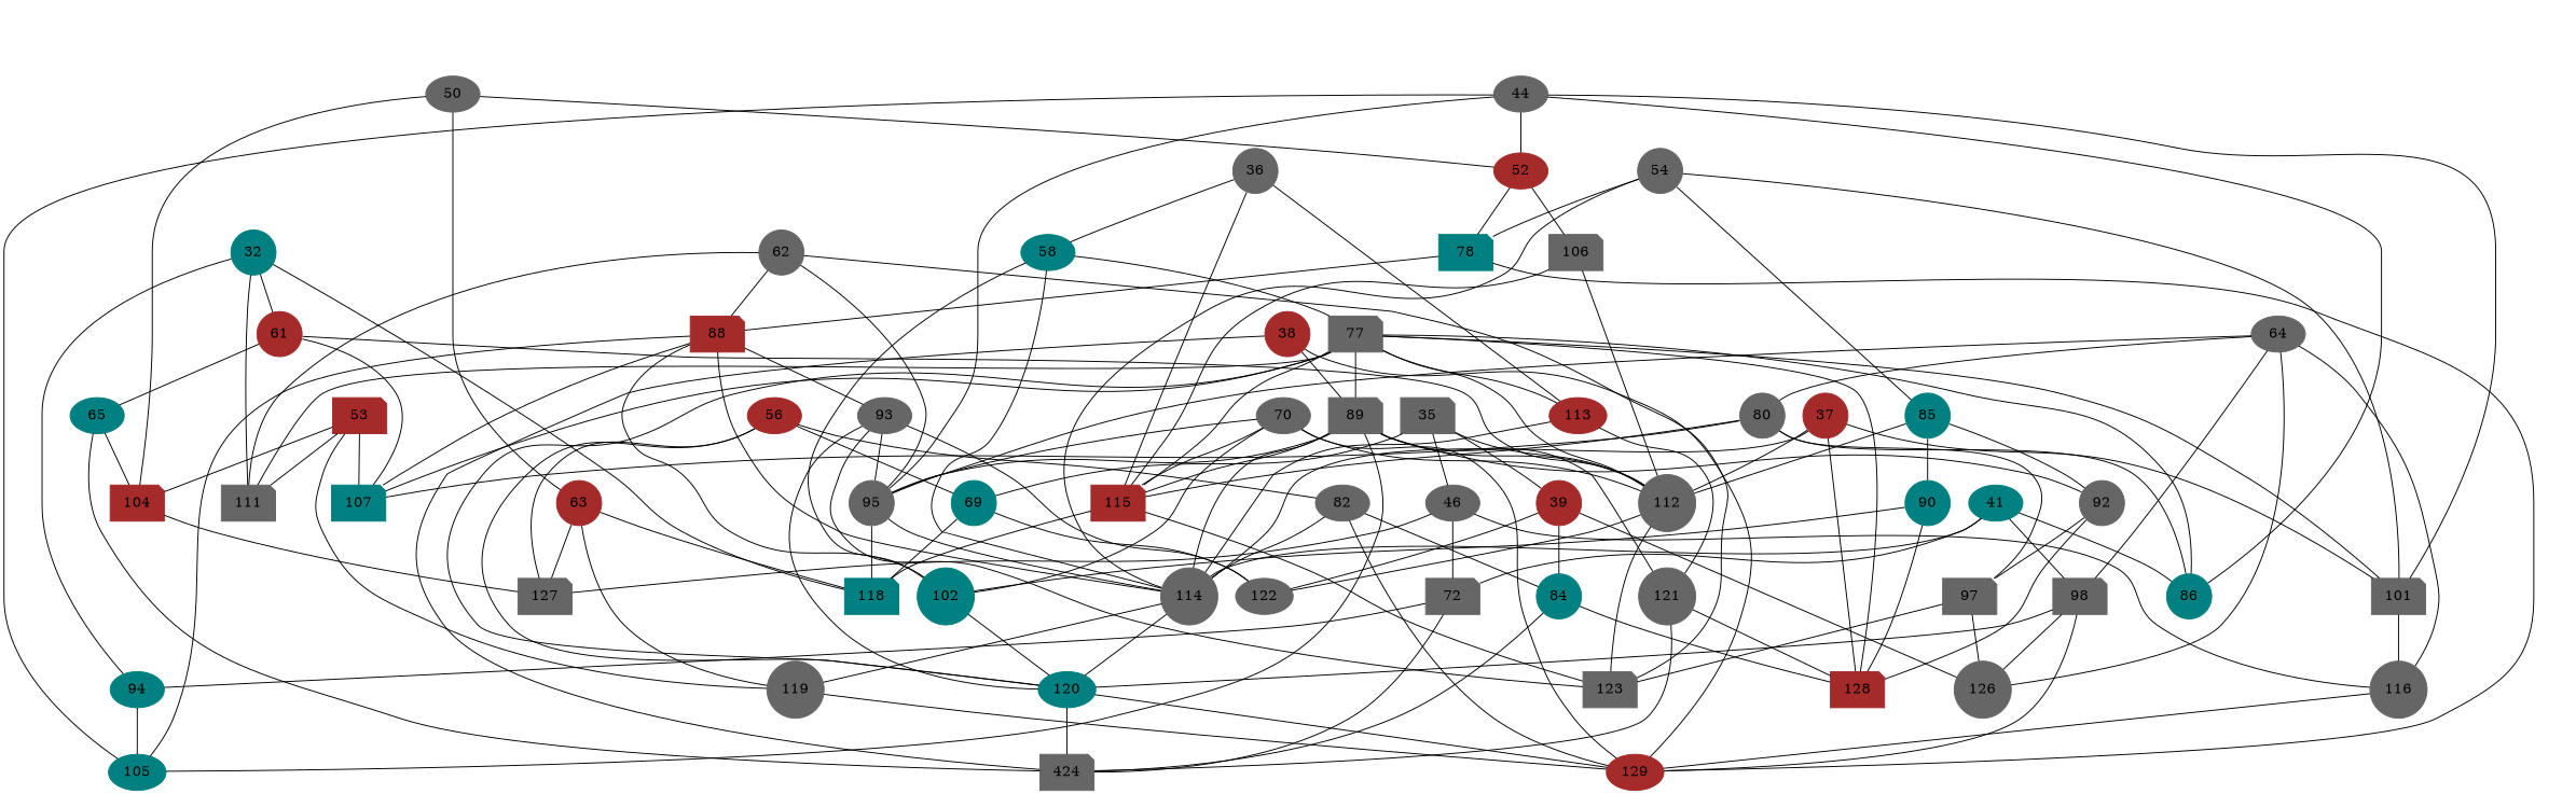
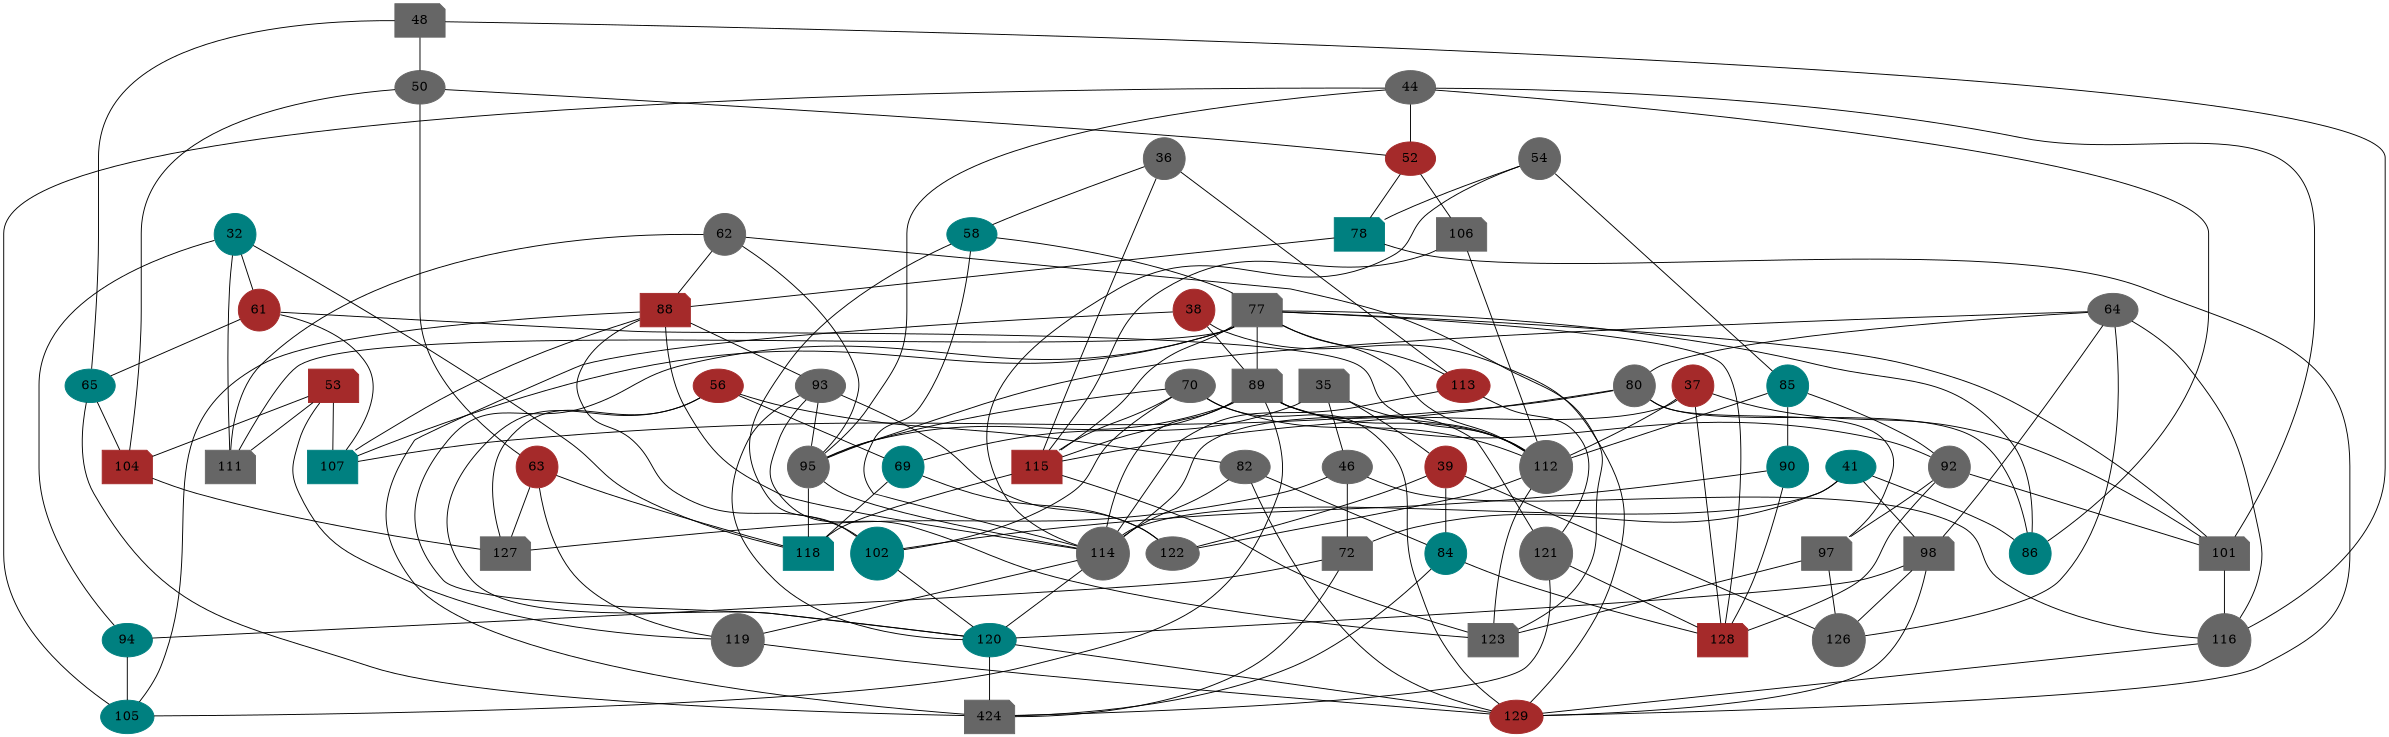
  graph {
    fontname="DejaVu Serif"
    node [color=gray40 fontname="DejaVu Serif" shape=circle style=filled]
    edge [fontname="DejaVu Serif"]
    32 [color=teal]
    61 [color=brown]
    94 [color=teal shape=ellipse]
    111 [shape=note]
    118 [color=teal shape=note super="+55"]
    112 [super="+3+40+21+100+87"]
    65 [color=teal shape=ellipse]
    107 [color=teal shape=note super="+99"]
    105 [color=teal shape=ellipse super="+34"]
    35 [shape=note]
    39 [color=brown]
    46 [shape=ellipse]
    69 [color=teal]
    84 [color=teal]
    122 [shape=ellipse]
    126 [super="+16"]
    72 [shape=note]
    116 [super="+74"]
    127 [shape=note super="+33+71"]
    123 [shape=note super="+75"]
    58 [color=teal shape=ellipse]
    36
    113 [color=brown shape=ellipse super="+18"]
    115 [color=brown shape=note super="+26+83"]
    114 [super="+6+25+110"]
    77 [shape=note super="+73+29+51"]
    102 [color=teal super="+24"]
    121 [super="+47"]
    37 [color=brown]
    101 [shape=note]
    128 [color=brown shape=note super="+5+108"]
    119
    120 [color=teal shape=ellipse super="+23+81+117"]
    89 [shape=note super="+9+57+68+42"]
    95 [super="+91"]
    92 [super="+79"]
    38 [color=brown]
    n38 [label=424 shape=note super="+43"]
    129 [color=brown shape=ellipse super="+14+103+125"]
    41 [color=teal shape=ellipse]
    86 [color=teal]
    98 [shape=note super="+66"]
    44 [shape=ellipse super="+11"]
    52 [color=brown shape=ellipse super="+27"]
    78 [color=teal shape=note super="+15"]
    106 [shape=note]
+   48 [shape=note]
    50 [shape=ellipse]
    63 [color=brown]
    104 [color=brown shape=note]
    88 [color=brown shape=note super="+1+30"]
    53 [color=brown shape=note]
    54
    85 [color=teal]
    90 [color=teal]
    56 [color=brown shape=ellipse]
    82 [shape=ellipse super="+76"]
    93 [shape=ellipse super="+59"]
    62
    64 [shape=ellipse super="+49"]
    80 [super="+13"]
    97 [shape=note super="+7"]
    70 [shape=ellipse super="+67"]
    32 -- 61
    32 -- 94
    32 -- 111
    32 -- 118
    61 -- 112
    61 -- 65
    61 -- 107
    94 -- 105 [weight=2]
    112 -- 122
    112 -- 123
    65 -- n38
    65 -- 104
    35 -- 112
    35 -- 39
    35 -- 46
    35 -- 69
    39 -- 84
    39 -- 122
    39 -- 126
    46 -- 72
    46 -- 116
    46 -- 127
    69 -- 118
    69 -- 122
    84 -- 128
    84 -- n38
    72 -- 94
    72 -- n38
    116 -- 129
    58 -- 114
    58 -- 77
    58 -- 102
    36 -- 58
    36 -- 113 [weight=2]
    36 -- 115
    113 -- 114
    113 -- 121 [weight=2]
    115 -- 118
    115 -- 123
    114 -- 119
    114 -- 120
    77 -- 111
    77 -- 112 [weight=2]
    77 -- 107
    77 -- 113
    77 -- 115
    77 -- 101
    77 -- 128 [weight=2]
    77 -- 120 [weight=2]
    77 -- 89
    77 -- 86
    102 -- 120
    121 -- 128 [weight=2]
    121 -- n38
    37 -- 112
    37 -- 114
    37 -- 101
    37 -- 128
    101 -- 116 [weight=2]
    119 -- 129
    120 -- n38 [weight=3]
    120 -- 129 [weight=2]
    89 -- 112 [weight=3]
    89 -- 105
    89 -- 115
    89 -- 114 [weight=3]
    89 -- 121
    89 -- 95
    89 -- 92 [weight=3]
    95 -- 118 [weight=2]
    95 -- 114 [weight=2]
    92 -- 128
    92 -- 97
    38 -- 89 [weight=2]
    38 -- n38
    38 -- 129
    41 -- 72
    41 -- 114
    41 -- 86
    41 -- 98
    98 -- 126
    98 -- 120
    98 -- 129 [weight=2]
    44 -- 105
    44 -- 101
    44 -- 95
    44 -- 86
    44 -- 52 [weight=2]
    52 -- 78
    52 -- 106 [weight=2]
    78 -- 129
    78 -- 88
    106 -- 112
    106 -- 115
+   48 -- 65
+   48 -- 116
+   48 -- 50
    50 -- 52
    50 -- 63
    50 -- 104
    63 -- 118
    63 -- 127
    63 -- 119
    104 -- 127
    88 -- 107
    88 -- 105
    88 -- 114
    88 -- 102
    88 -- 93 [weight=2]
    53 -- 111
    53 -- 107
    53 -- 119
    53 -- 104
    54 -- 114
-   54 -- 101
+   92 -- 101
    54 -- 78
    54 -- 85
    85 -- 112
    85 -- 92
    85 -- 90
    90 -- 102 [weight=2]
    90 -- 128
    56 -- 69
    56 -- 127
    56 -- 120
    56 -- 82
    82 -- 84
    82 -- 114 [weight=3]
    82 -- 129
    93 -- 122
    93 -- 123
    93 -- 120
    93 -- 95
    62 -- 111
    62 -- 123
    62 -- 95
    62 -- 88
    64 -- 126 [weight=2]
    64 -- 116
    64 -- 95
    64 -- 98
    64 -- 80
    80 -- 107 [weight=2]
    80 -- 115
    80 -- 86
    80 -- 97
    97 -- 126 [weight=2]
    97 -- 123 [weight=2]
    70 -- 112 [weight=2]
    70 -- 115
    70 -- 102
    70 -- 95
    70 -- 129
  }
